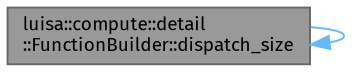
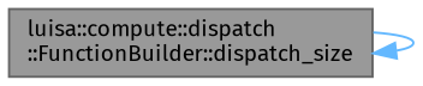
  digraph {
    rankdir=TB
    fontname="Fira Sans"
-   n1 [color=gray40 fillcolor=grey60 fontcolor=black fontname="Fira Sans" fontsize=10 height=0.2 label="luisa::compute::detail\l::FunctionBuilder::dispatch_size" shape=box style=filled width=0.4]
+   n1 [color=gray40 fillcolor=grey60 fontcolor=black fontname="Fira Sans" fontsize=10 height=0.2 label="luisa::compute::dispatch\l::FunctionBuilder::dispatch_size" shape=box style=filled width=0.4]
    n1 -> n1 [color=steelblue1 fontname="Fira Sans" fontsize=10 labelfontname=Helvetica labelfontsize=10 style=solid]
  }
